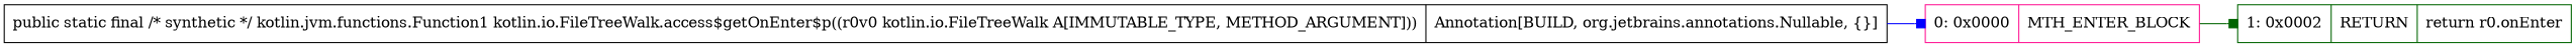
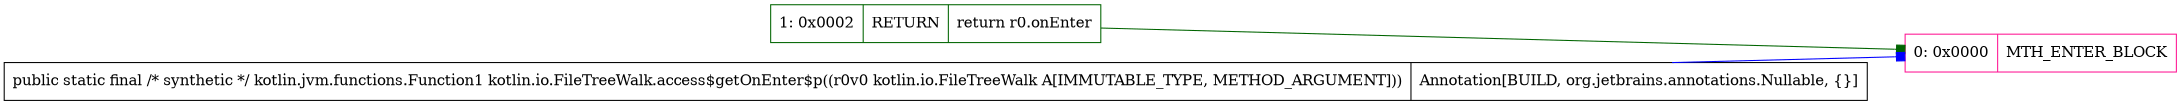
  digraph {
    rankdir=LR
    node [shape=record]
    edge [arrowhead=box]
    n1 [label="{0\:\ 0x0000|MTH_ENTER_BLOCK\l}" color=deeppink]
    n2 [label="{1\:\ 0x0002|RETURN\l|return r0.onEnter\l}" color=darkgreen]
    n3 [label="{public static final \/* synthetic *\/ kotlin.jvm.functions.Function1 kotlin.io.FileTreeWalk.access$getOnEnter$p((r0v0 kotlin.io.FileTreeWalk A[IMMUTABLE_TYPE, METHOD_ARGUMENT]))  | Annotation[BUILD, org.jetbrains.annotations.Nullable, \{\}]\l}" color=black]
-   n1 -> n2 [color=darkgreen]
+   n2 -> n1 [color=darkgreen]
    n3 -> n1 [color=blue]
  }
